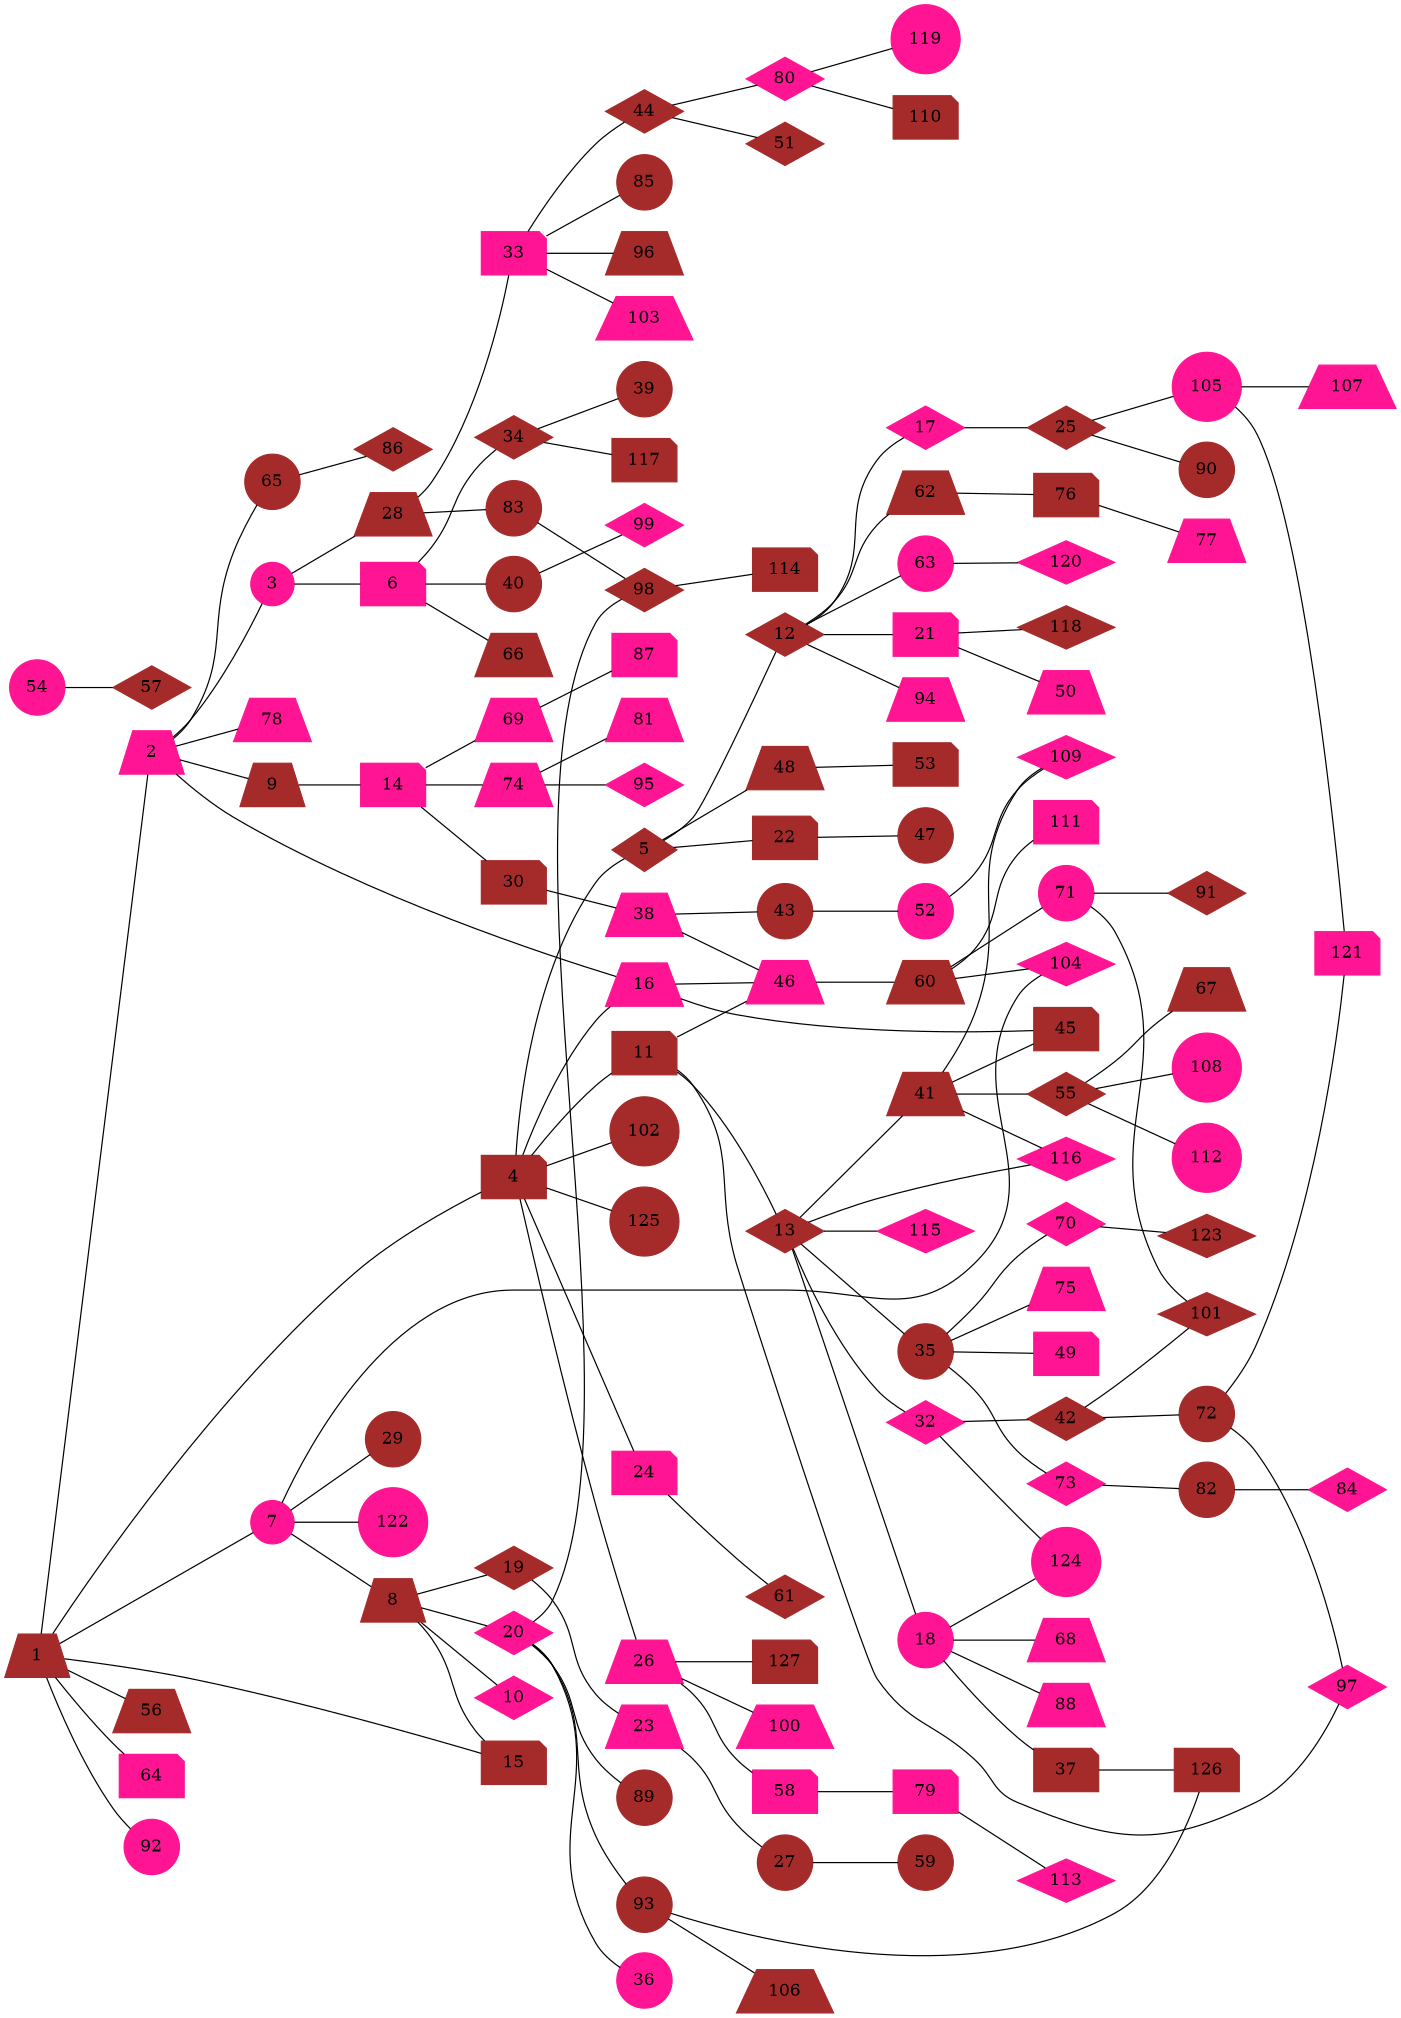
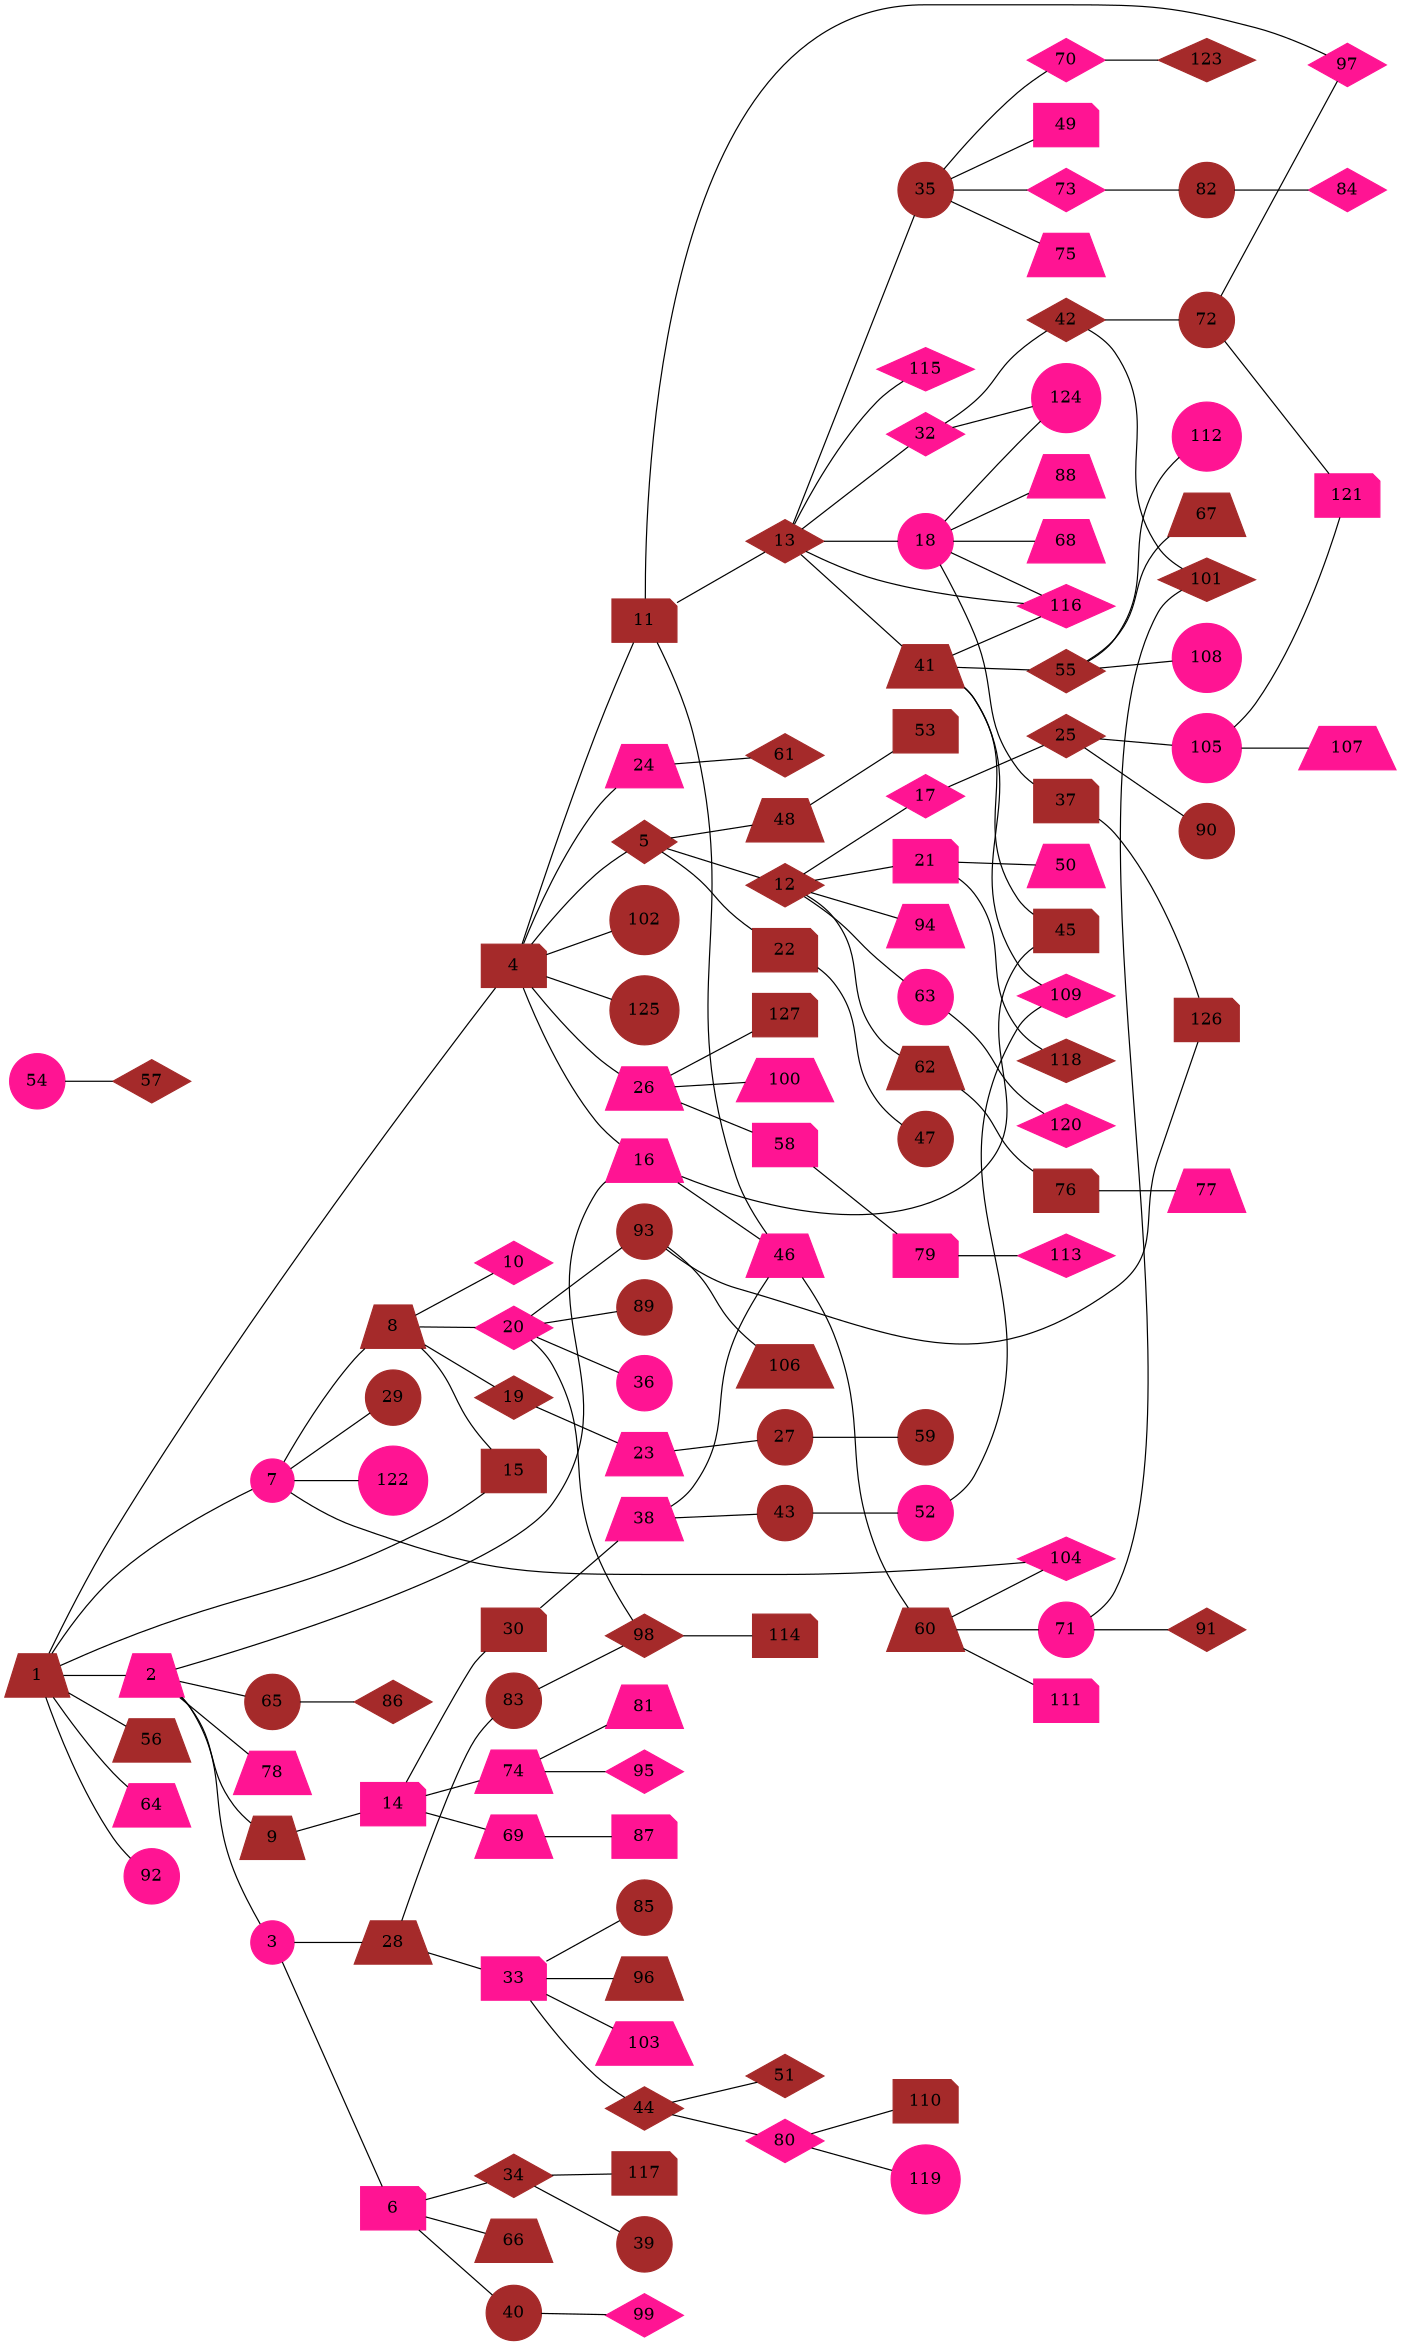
  graph {
    rankdir=LR
    node [color=brown shape=diamond style=filled]
    1 [shape=trapezium]
    2 [color=deeppink shape=trapezium]
    4 [shape=note]
    7 [color=deeppink shape=circle]
    15 [shape=note]
    56 [shape=trapezium]
-   64 [color=deeppink shape=note]
+   64 [color=deeppink shape=trapezium]
    92 [color=deeppink shape=circle]
    3 [color=deeppink shape=circle]
    9 [shape=trapezium]
    16 [color=deeppink shape=trapezium]
    65 [shape=circle]
    78 [color=deeppink shape=trapezium]
    5
    11 [shape=note]
-   24 [color=deeppink shape=note]
+   24 [color=deeppink shape=trapezium]
    26 [color=deeppink shape=trapezium]
    102 [shape=circle]
    125 [shape=circle]
    8 [shape=trapezium]
    29 [shape=circle]
    104 [color=deeppink]
    122 [color=deeppink shape=circle]
    6 [color=deeppink shape=note]
    28 [shape=trapezium]
    14 [color=deeppink shape=note]
    46 [color=deeppink shape=trapezium]
    45 [shape=note]
    86
    34
    40 [shape=circle]
    66 [shape=trapezium]
    33 [color=deeppink shape=note]
    83 [shape=circle]
    12
    22 [shape=note]
    48 [shape=trapezium]
    13
    97 [color=deeppink]
    61
    58 [color=deeppink shape=note]
    100 [color=deeppink shape=trapezium]
    127 [shape=note]
    17 [color=deeppink]
    21 [color=deeppink shape=note]
    62 [shape=trapezium]
    63 [color=deeppink shape=circle]
    94 [color=deeppink shape=trapezium]
    47 [shape=circle]
    53 [shape=note]
    39 [shape=circle]
    117 [shape=note]
    99 [color=deeppink]
    10 [color=deeppink]
    19
    20 [color=deeppink]
    23 [color=deeppink shape=trapezium]
    36 [color=deeppink shape=circle]
    89 [shape=circle]
    93 [shape=circle]
    98
    30 [shape=note]
    69 [color=deeppink shape=trapezium]
    74 [color=deeppink shape=trapezium]
    18 [color=deeppink shape=circle]
    32 [color=deeppink]
    35 [shape=circle]
    41 [shape=trapezium]
    115 [color=deeppink]
    116 [color=deeppink]
    60 [shape=trapezium]
    25
    50 [color=deeppink shape=trapezium]
    118
    76 [shape=note]
    120 [color=deeppink]
    37 [shape=note]
    68 [color=deeppink shape=trapezium]
    88 [color=deeppink shape=trapezium]
    124 [color=deeppink shape=circle]
    42
    49 [color=deeppink shape=note]
    70 [color=deeppink]
    73 [color=deeppink]
    75 [color=deeppink shape=trapezium]
    55
    109 [color=deeppink]
    38 [color=deeppink shape=trapezium]
    87 [color=deeppink shape=note]
    81 [color=deeppink shape=trapezium]
    95 [color=deeppink]
    90 [shape=circle]
    105 [color=deeppink shape=circle]
    126 [shape=note]
    27 [shape=circle]
    106 [shape=trapezium]
    114 [shape=note]
    59 [shape=circle]
    121 [color=deeppink shape=note]
    107 [color=deeppink shape=trapezium]
    79 [color=deeppink shape=note]
    44
    85 [shape=circle]
    96 [shape=trapezium]
    103 [color=deeppink shape=trapezium]
    43 [shape=circle]
    54 [color=deeppink shape=circle]
    57
    72 [shape=circle]
    101
    51
    80 [color=deeppink]
    123
    82 [shape=circle]
    52 [color=deeppink shape=circle]
    67 [shape=trapezium]
    108 [color=deeppink shape=circle]
    112 [color=deeppink shape=circle]
    110 [shape=note]
    119 [color=deeppink shape=circle]
    71 [color=deeppink shape=circle]
    111 [color=deeppink shape=note]
    113 [color=deeppink]
    91
    77 [color=deeppink shape=trapezium]
    84 [color=deeppink]
    1 -- 2
    1 -- 4
    1 -- 7
    1 -- 15
    1 -- 56
    1 -- 64
    1 -- 92
    2 -- 3
    2 -- 9
    2 -- 16
    2 -- 65
    2 -- 78
    4 -- 16
    4 -- 5
    4 -- 11
    4 -- 24
    4 -- 26
    4 -- 102
    4 -- 125
    7 -- 8
    7 -- 29
    7 -- 104
    7 -- 122
    3 -- 6
    3 -- 28
    9 -- 14
    16 -- 46
    16 -- 45
    65 -- 86
    5 -- 12
    5 -- 22
    5 -- 48
    11 -- 46
    11 -- 13
    11 -- 97
    24 -- 61
    26 -- 58
    26 -- 100
    26 -- 127
    8 -- 15
    8 -- 10
    8 -- 19
    8 -- 20
    6 -- 34
    6 -- 40
    6 -- 66
    28 -- 33
    28 -- 83
    14 -- 30
    14 -- 69
    14 -- 74
    46 -- 60
    34 -- 39
    34 -- 117
    40 -- 99
    33 -- 44
    33 -- 85
    33 -- 96
    33 -- 103
    83 -- 98
    12 -- 17
    12 -- 21
    12 -- 62
    12 -- 63
    12 -- 94
    22 -- 47
    48 -- 53
    13 -- 18
    13 -- 32
    13 -- 35
    13 -- 41
    13 -- 115
    13 -- 116
    58 -- 79
    17 -- 25
    21 -- 50
    21 -- 118
    62 -- 76
    63 -- 120
    19 -- 23
    20 -- 36
    20 -- 89
    20 -- 93
    20 -- 98
    23 -- 27
    93 -- 126
    93 -- 106
    98 -- 114
    30 -- 38
    69 -- 87
    74 -- 81
    74 -- 95
+   18 -- 116
    18 -- 37
    18 -- 68
    18 -- 88
    18 -- 124
    32 -- 124
    32 -- 42
    35 -- 49
    35 -- 70
    35 -- 73
    35 -- 75
    41 -- 45
    41 -- 116
    41 -- 55
    41 -- 109
    60 -- 104
    60 -- 71
    60 -- 111
    25 -- 90
    25 -- 105
    76 -- 77
    37 -- 126
    42 -- 72
    42 -- 101
    70 -- 123
    73 -- 82
    55 -- 67
    55 -- 108
    55 -- 112
    38 -- 46
    38 -- 43
    105 -- 121
    105 -- 107
    27 -- 59
    79 -- 113
    44 -- 51
    44 -- 80
    43 -- 52
    54 -- 57
    72 -- 97
    72 -- 121
    80 -- 110
    80 -- 119
    82 -- 84
    52 -- 109
    71 -- 101
    71 -- 91
  }
